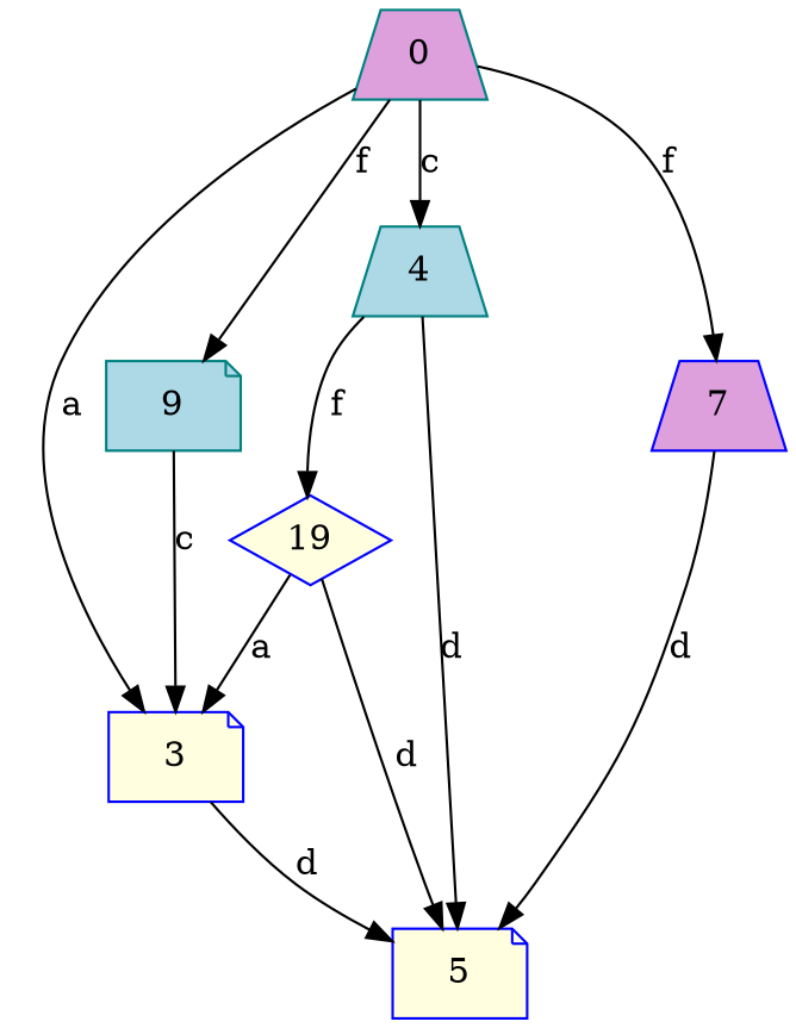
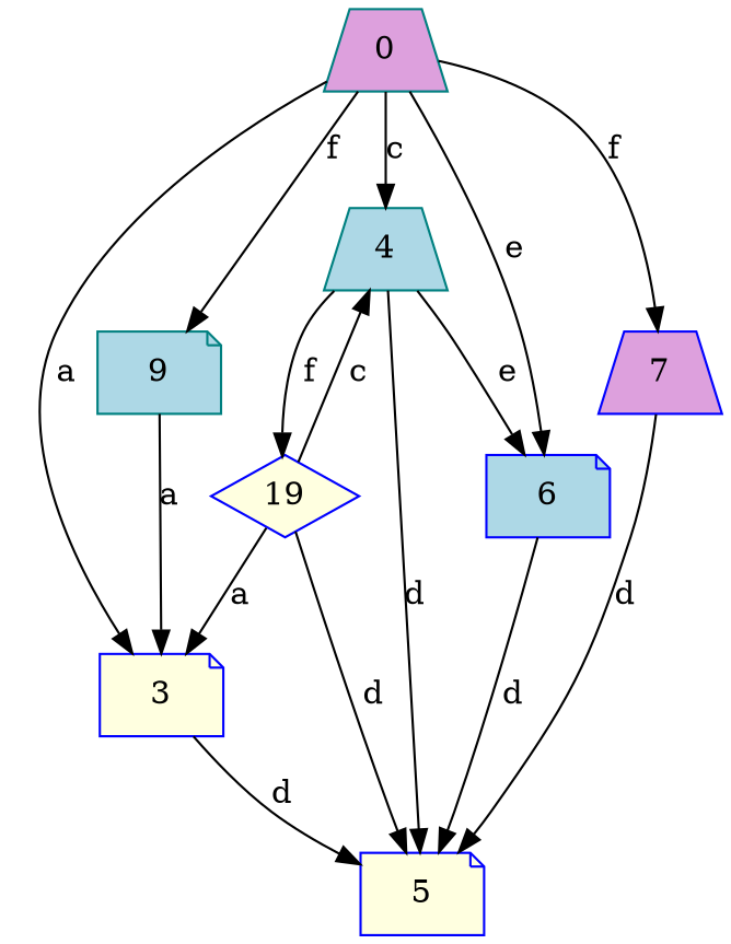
  strict digraph {
    node [color=blue fillcolor=lightyellow shape=note style=filled]
    0 [color=teal fillcolor=plum shape=trapezium]
    n2 [label=3]
    4 [color=teal fillcolor=lightblue shape=trapezium]
+   6 [fillcolor=lightblue]
    7 [fillcolor=plum shape=trapezium]
    9 [color=teal fillcolor=lightblue]
    5
    n8 [label=19 shape=diamond]
    0 -> n2 [label=a]
    0 -> 4 [label=c]
+   0 -> 6 [label=e]
    0 -> 7 [label=f]
    0 -> 9 [label=f]
    n2 -> 5 [label=d]
+   4 -> 6 [label=e]
    4 -> 5 [label=d]
    4 -> n8 [label=f]
+   6 -> 5 [label=d]
    7 -> 5 [label=d]
-   9 -> n2 [label=c]
+   9 -> n2 [label=a]
    n8 -> n2 [label=a]
+   n8 -> 4 [label=c]
    n8 -> 5 [label=d]
  }
